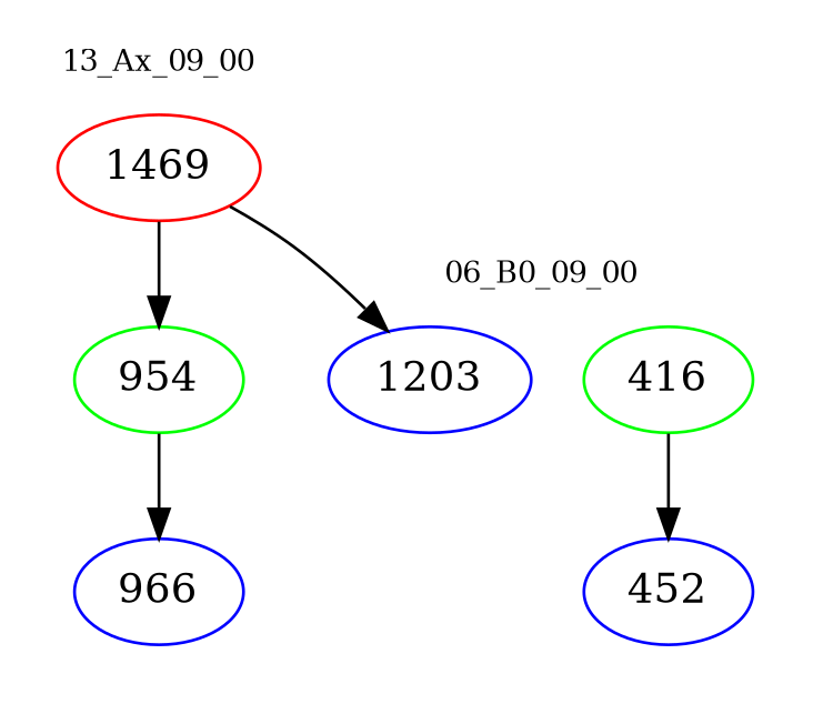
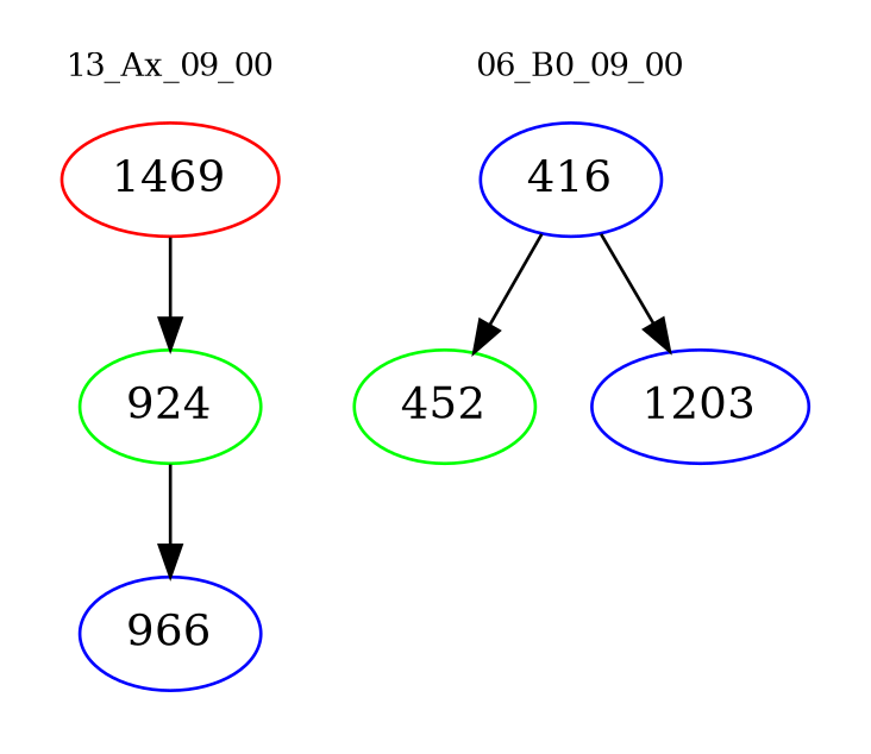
  digraph {
    fontname="DejaVu Serif"
    node [color=blue fontname="DejaVu Serif"]
    edge [color=black fontname="DejaVu Serif"]
-   n1 [color=green label=954]
+   n1 [color=green label=924]
    n2 [label=966]
    n3 [color=red label=1469]
-   n4 [color=green label=416]
-   n5 [label=452]
+   n4 [label=416]
+   n5 [color=green label=452]
    n6 [label=1203]
    subgraph cluster_1 {
      color=white
      fontsize=10
      label="13_Ax_09_00"
      n1
      n2
      n3
    }
    subgraph cluster_2 {
      color=white
      fontsize=10
      label="06_B0_09_00"
      n4
      n5
      n6
    }
    n1 -> n2
    n3 -> n1
    n4 -> n5
-   n3 -> n6
+   n4 -> n6
  }
